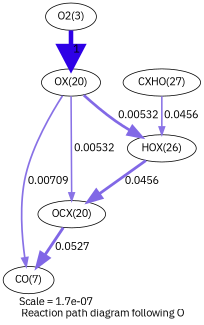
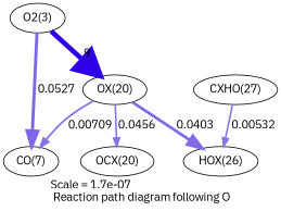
  digraph {
    fontname="IBM Plex Sans"
    label="Scale = 1.7e-07\l Reaction path diagram following O"
    node [fontname="IBM Plex Sans"]
    edge [arrowsize=1.02 color="0.7, 0.505, 0.9" fontname="IBM Plex Sans" penwidth=2.05]
    n1 [label="O2(3)"]
    n2 [label="OX(20)"]
    n3 [label="HOX(26)"]
    n4 [label="OCX(20)"]
    n5 [label="CO(7)"]
    n6 [label="CXHO(27)"]
-   n1 -> n2 [arrowsize=3 color="0.7, 1.5, 0.9" label=" 1" penwidth=6]
-   n2 -> n3 [arrowsize=1.79 color="0.7, 0.54, 0.9" label=" 0.00532" penwidth=3.57]
-   n2 -> n4 [label=" 0.00532"]
+   n1 -> n2 [arrowsize=3 color="0.7, 1.5, 0.9" label=" 9" penwidth=6]
+   n2 -> n3 [arrowsize=1.79 color="0.7, 0.54, 0.9" label=" 0.0403" penwidth=3.57]
+   n2 -> n4 [label=" 0.0456"]
    n2 -> n5 [arrowsize=1.13 color="0.7, 0.507, 0.9" label=" 0.00709" penwidth=2.26]
-   n3 -> n4 [arrowsize=1.83 color="0.7, 0.546, 0.9" label=" 0.0456" penwidth=3.67]
-   n4 -> n5 [arrowsize=1.89 color="0.7, 0.553, 0.9" label=" 0.0527" penwidth=3.78]
-   n6 -> n3 [label=" 0.0456"]
+   n1 -> n5 [arrowsize=1.89 color="0.7, 0.553, 0.9" label=" 0.0527" penwidth=3.78]
+   n6 -> n3 [label=" 0.00532"]
  }
